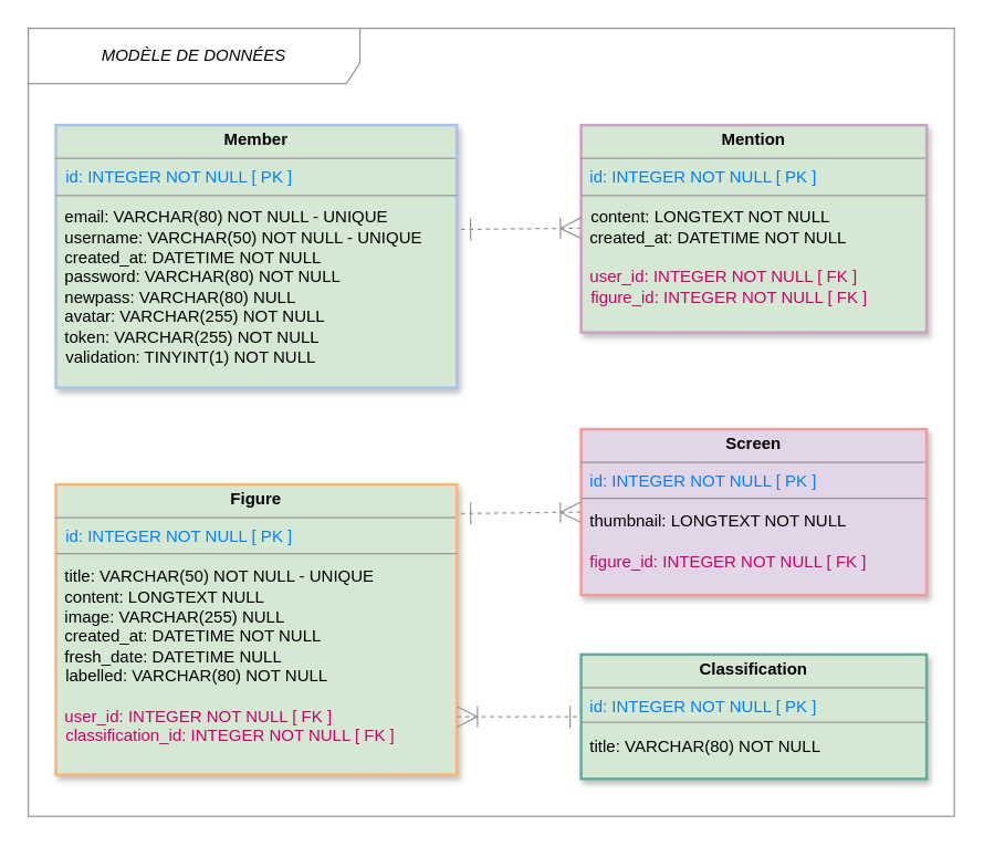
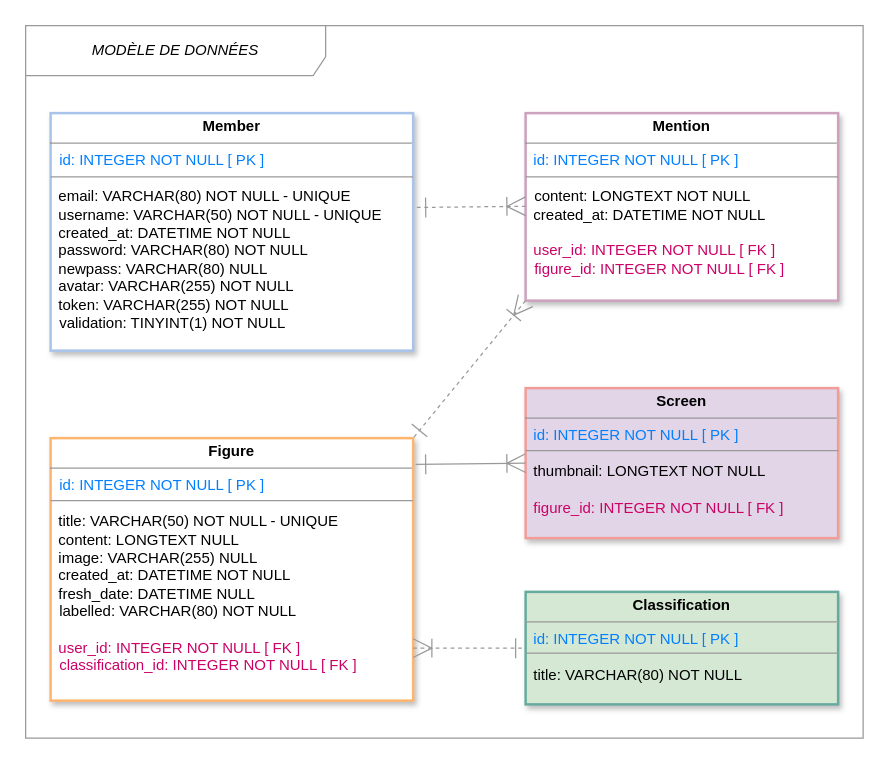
  <mxCell id="0" />
  <mxCell id="1" parent="0" />
  <mxCell id="2" value="MODÈLE DE DONNÉES" style="shape=umlFrame;whiteSpace=wrap;html=1;width=240;height=40;fillColor=#FFFFFF;swimlaneFillColor=#ffffff;strokeColor=#999999;fontSize=12;fontStyle=2" parent="1" vertex="1"><mxGeometry x="20" y="20" width="670" height="570" as="geometry" /></mxCell>
- <mxCell id="3" value="&lt;p style=&quot;margin: 0px ; margin-top: 4px ; text-align: center&quot;&gt;&lt;b&gt;Figure&lt;/b&gt;&lt;/p&gt;&lt;hr size=&quot;1&quot;&gt;&lt;p style=&quot;margin: 0px ; margin-left: 4px&quot;&gt;&lt;span style=&quot;color: rgb(0 , 127 , 255)&quot;&gt;&amp;nbsp;id: INTEGER NOT NULL [ PK ]&lt;/span&gt;&lt;br style=&quot;color: rgb(0 , 127 , 255)&quot;&gt;&lt;/p&gt;&lt;p style=&quot;margin: 0px ; margin-left: 4px&quot;&gt;&lt;br&gt;&lt;/p&gt;&amp;nbsp; title: VARCHAR(50) NOT NULL - UNIQUE&lt;span&gt;&amp;nbsp;&lt;/span&gt;&lt;br&gt;&amp;nbsp; content: LONGTEXT NULL&lt;span&gt;&amp;nbsp;&lt;/span&gt;&lt;br&gt;&amp;nbsp; image: VARCHAR(255) NULL&amp;nbsp;&lt;br&gt;&amp;nbsp; created_at: DATETIME NOT NULL&lt;br&gt;&amp;nbsp; fresh_date: DATETIME NULL&lt;p style=&quot;margin: 0px ; margin-left: 4px&quot;&gt;&amp;nbsp;labelled: VARCHAR(80) NOT NULL&amp;nbsp;&amp;nbsp;&lt;/p&gt;&lt;p style=&quot;margin: 0px ; margin-left: 4px&quot;&gt;&lt;br&gt;&lt;/p&gt;&lt;span style=&quot;color: rgb(204 , 0 , 102)&quot;&gt;&amp;nbsp; user_id:&amp;nbsp;&lt;/span&gt;&lt;span style=&quot;color: rgb(204 , 0 , 102)&quot;&gt;INTEGER NOT NULL [ FK ]&lt;/span&gt;&lt;p style=&quot;margin: 0px ; margin-left: 4px&quot;&gt;&lt;span style=&quot;color: rgb(204 , 0 , 102)&quot;&gt;&amp;nbsp;classification_id:&amp;nbsp;&lt;/span&gt;&lt;span style=&quot;color: rgb(204 , 0 , 102)&quot;&gt;INTEGER NOT NULL [ FK ]&lt;/span&gt;&lt;font color=&quot;#007FFF&quot;&gt;&lt;br&gt;&lt;/font&gt;&lt;/p&gt;" style="verticalAlign=top;align=left;overflow=fill;fontSize=12;fontFamily=Helvetica;html=1;fillColor=#d5e8d4;strokeWidth=2;shadow=1;strokeColor=#FFB570;" parent="1" vertex="1"><mxGeometry x="40" y="350" width="290" height="210" as="geometry" /></mxCell>
- <mxCell id="4" value="&lt;p style=&quot;margin: 0px ; margin-top: 4px ; text-align: center&quot;&gt;&lt;b&gt;Member&lt;/b&gt;&lt;/p&gt;&lt;hr size=&quot;1&quot;&gt;&lt;p style=&quot;margin: 0px ; margin-left: 4px&quot;&gt;&lt;span style=&quot;color: rgb(0 , 127 , 255)&quot;&gt;&amp;nbsp;id: INTEGER NOT NULL [ PK ]&lt;/span&gt;&lt;/p&gt;&lt;p style=&quot;margin: 0px ; margin-left: 4px&quot;&gt;&lt;br&gt;&lt;/p&gt;&amp;nbsp; email: VARCHAR(80) NOT NULL - UNIQUE&lt;span&gt;&amp;nbsp;&lt;/span&gt;&lt;br&gt;&amp;nbsp; username: VARCHAR(50) NOT NULL - UNIQUE&lt;br&gt;&amp;nbsp; created_at: DATETIME NOT NULL&lt;br&gt;&amp;nbsp; password: VARCHAR(80) NOT NULL&lt;br&gt;&amp;nbsp; newpass: VARCHAR(80) NULL&lt;span&gt;&amp;nbsp;&lt;/span&gt;&lt;br&gt;&amp;nbsp; avatar: VARCHAR(255) NOT NULL&lt;span&gt;&amp;nbsp;&lt;/span&gt;&lt;br&gt;&amp;nbsp; token: VARCHAR(255) NOT NULL&lt;p style=&quot;margin: 0px 0px 0px 4px&quot;&gt;&amp;nbsp;validation: TINYINT(1) NOT NULL&lt;/p&gt;&lt;p style=&quot;margin: 0px 0px 0px 4px&quot;&gt;&lt;br&gt;&lt;/p&gt;&amp;nbsp;" style="verticalAlign=top;align=left;overflow=fill;fontSize=12;fontFamily=Helvetica;html=1;gradientDirection=north;strokeWidth=2;rounded=0;shadow=1;strokeColor=#A9C4EB;fillColor=#d5e8d4;" parent="1" vertex="1"><mxGeometry x="40" y="90" width="290" height="190" as="geometry" /></mxCell>
- <mxCell id="5" value="&lt;p style=&quot;margin: 0px ; margin-top: 4px ; text-align: center&quot;&gt;&lt;b&gt;Mention&lt;/b&gt;&lt;/p&gt;&lt;hr size=&quot;1&quot;&gt;&lt;span style=&quot;color: rgb(0 , 127 , 255)&quot;&gt;&amp;nbsp; id: INTEGER NOT NULL [ PK ]&lt;/span&gt;&lt;br style=&quot;color: rgb(0 , 127 , 255)&quot;&gt;&lt;p style=&quot;margin: 0px ; margin-left: 4px&quot;&gt;&lt;font color=&quot;#007fff&quot;&gt;&amp;nbsp;&lt;/font&gt;&lt;br&gt;&lt;/p&gt;&lt;p style=&quot;margin: 0px ; margin-left: 4px&quot;&gt;&lt;span&gt;&amp;nbsp;content: LONGTEXT NOT NULL&lt;/span&gt;&lt;span&gt;&amp;nbsp;&lt;/span&gt;&lt;/p&gt;&amp;nbsp; created_at: DATETIME NOT NULL&lt;p style=&quot;margin: 0px ; margin-left: 4px&quot;&gt;&lt;br&gt;&lt;/p&gt;&lt;span style=&quot;color: rgb(204 , 0 , 102)&quot;&gt;&amp;nbsp; user_id:&amp;nbsp;&lt;/span&gt;&lt;span style=&quot;color: rgb(204 , 0 , 102)&quot;&gt;INTEGER NOT NULL [ FK ]&lt;/span&gt;&lt;p style=&quot;margin: 0px ; margin-left: 4px&quot;&gt;&lt;span style=&quot;color: rgb(204 , 0 , 102)&quot;&gt;&amp;nbsp;figure_id:&amp;nbsp;&lt;/span&gt;&lt;span style=&quot;color: rgb(204 , 0 , 102)&quot;&gt;INTEGER NOT NULL [ FK ]&lt;/span&gt;&lt;font color=&quot;#007FFF&quot;&gt;&lt;br&gt;&lt;/font&gt;&lt;/p&gt;" style="verticalAlign=top;align=left;overflow=fill;fontSize=12;fontFamily=Helvetica;html=1;fillColor=#d5e8d4;strokeWidth=2;shadow=1;strokeColor=#CDA2BE;" parent="1" vertex="1"><mxGeometry x="420" y="90" width="250" height="150" as="geometry" /></mxCell>
+ <mxCell id="3" value="&lt;p style=&quot;margin: 0px ; margin-top: 4px ; text-align: center&quot;&gt;&lt;b&gt;Figure&lt;/b&gt;&lt;/p&gt;&lt;hr size=&quot;1&quot;&gt;&lt;p style=&quot;margin: 0px ; margin-left: 4px&quot;&gt;&lt;span style=&quot;color: rgb(0 , 127 , 255)&quot;&gt;&amp;nbsp;id: INTEGER NOT NULL [ PK ]&lt;/span&gt;&lt;br style=&quot;color: rgb(0 , 127 , 255)&quot;&gt;&lt;/p&gt;&lt;p style=&quot;margin: 0px ; margin-left: 4px&quot;&gt;&lt;br&gt;&lt;/p&gt;&amp;nbsp; title: VARCHAR(50) NOT NULL - UNIQUE&lt;span&gt;&amp;nbsp;&lt;/span&gt;&lt;br&gt;&amp;nbsp; content: LONGTEXT NULL&lt;span&gt;&amp;nbsp;&lt;/span&gt;&lt;br&gt;&amp;nbsp; image: VARCHAR(255) NULL&amp;nbsp;&lt;br&gt;&amp;nbsp; created_at: DATETIME NOT NULL&lt;br&gt;&amp;nbsp; fresh_date: DATETIME NULL&lt;p style=&quot;margin: 0px ; margin-left: 4px&quot;&gt;&amp;nbsp;labelled: VARCHAR(80) NOT NULL&amp;nbsp;&amp;nbsp;&lt;/p&gt;&lt;p style=&quot;margin: 0px ; margin-left: 4px&quot;&gt;&lt;br&gt;&lt;/p&gt;&lt;span style=&quot;color: rgb(204 , 0 , 102)&quot;&gt;&amp;nbsp; user_id:&amp;nbsp;&lt;/span&gt;&lt;span style=&quot;color: rgb(204 , 0 , 102)&quot;&gt;INTEGER NOT NULL [ FK ]&lt;/span&gt;&lt;p style=&quot;margin: 0px ; margin-left: 4px&quot;&gt;&lt;span style=&quot;color: rgb(204 , 0 , 102)&quot;&gt;&amp;nbsp;classification_id:&amp;nbsp;&lt;/span&gt;&lt;span style=&quot;color: rgb(204 , 0 , 102)&quot;&gt;INTEGER NOT NULL [ FK ]&lt;/span&gt;&lt;font color=&quot;#007FFF&quot;&gt;&lt;br&gt;&lt;/font&gt;&lt;/p&gt;" style="verticalAlign=top;align=left;overflow=fill;fontSize=12;fontFamily=Helvetica;html=1;fillColor=#FFFFFF;strokeWidth=2;shadow=1;strokeColor=#FFB570;" parent="1" vertex="1"><mxGeometry x="40" y="350" width="290" height="210" as="geometry" /></mxCell>
+ <mxCell id="4" value="&lt;p style=&quot;margin: 0px ; margin-top: 4px ; text-align: center&quot;&gt;&lt;b&gt;Member&lt;/b&gt;&lt;/p&gt;&lt;hr size=&quot;1&quot;&gt;&lt;p style=&quot;margin: 0px ; margin-left: 4px&quot;&gt;&lt;span style=&quot;color: rgb(0 , 127 , 255)&quot;&gt;&amp;nbsp;id: INTEGER NOT NULL [ PK ]&lt;/span&gt;&lt;/p&gt;&lt;p style=&quot;margin: 0px ; margin-left: 4px&quot;&gt;&lt;br&gt;&lt;/p&gt;&amp;nbsp; email: VARCHAR(80) NOT NULL - UNIQUE&lt;span&gt;&amp;nbsp;&lt;/span&gt;&lt;br&gt;&amp;nbsp; username: VARCHAR(50) NOT NULL - UNIQUE&lt;br&gt;&amp;nbsp; created_at: DATETIME NOT NULL&lt;br&gt;&amp;nbsp; password: VARCHAR(80) NOT NULL&lt;br&gt;&amp;nbsp; newpass: VARCHAR(80) NULL&lt;span&gt;&amp;nbsp;&lt;/span&gt;&lt;br&gt;&amp;nbsp; avatar: VARCHAR(255) NOT NULL&lt;span&gt;&amp;nbsp;&lt;/span&gt;&lt;br&gt;&amp;nbsp; token: VARCHAR(255) NOT NULL&lt;p style=&quot;margin: 0px 0px 0px 4px&quot;&gt;&amp;nbsp;validation: TINYINT(1) NOT NULL&lt;/p&gt;&lt;p style=&quot;margin: 0px 0px 0px 4px&quot;&gt;&lt;br&gt;&lt;/p&gt;&amp;nbsp;" style="verticalAlign=top;align=left;overflow=fill;fontSize=12;fontFamily=Helvetica;html=1;gradientDirection=north;strokeWidth=2;rounded=0;shadow=1;strokeColor=#A9C4EB;" parent="1" vertex="1"><mxGeometry x="40" y="90" width="290" height="190" as="geometry" /></mxCell>
+ <mxCell id="5" value="&lt;p style=&quot;margin: 0px ; margin-top: 4px ; text-align: center&quot;&gt;&lt;b&gt;Mention&lt;/b&gt;&lt;/p&gt;&lt;hr size=&quot;1&quot;&gt;&lt;span style=&quot;color: rgb(0 , 127 , 255)&quot;&gt;&amp;nbsp; id: INTEGER NOT NULL [ PK ]&lt;/span&gt;&lt;br style=&quot;color: rgb(0 , 127 , 255)&quot;&gt;&lt;p style=&quot;margin: 0px ; margin-left: 4px&quot;&gt;&lt;font color=&quot;#007fff&quot;&gt;&amp;nbsp;&lt;/font&gt;&lt;br&gt;&lt;/p&gt;&lt;p style=&quot;margin: 0px ; margin-left: 4px&quot;&gt;&lt;span&gt;&amp;nbsp;content: LONGTEXT NOT NULL&lt;/span&gt;&lt;span&gt;&amp;nbsp;&lt;/span&gt;&lt;/p&gt;&amp;nbsp; created_at: DATETIME NOT NULL&lt;p style=&quot;margin: 0px ; margin-left: 4px&quot;&gt;&lt;br&gt;&lt;/p&gt;&lt;span style=&quot;color: rgb(204 , 0 , 102)&quot;&gt;&amp;nbsp; user_id:&amp;nbsp;&lt;/span&gt;&lt;span style=&quot;color: rgb(204 , 0 , 102)&quot;&gt;INTEGER NOT NULL [ FK ]&lt;/span&gt;&lt;p style=&quot;margin: 0px ; margin-left: 4px&quot;&gt;&lt;span style=&quot;color: rgb(204 , 0 , 102)&quot;&gt;&amp;nbsp;figure_id:&amp;nbsp;&lt;/span&gt;&lt;span style=&quot;color: rgb(204 , 0 , 102)&quot;&gt;INTEGER NOT NULL [ FK ]&lt;/span&gt;&lt;font color=&quot;#007FFF&quot;&gt;&lt;br&gt;&lt;/font&gt;&lt;/p&gt;" style="verticalAlign=top;align=left;overflow=fill;fontSize=12;fontFamily=Helvetica;html=1;fillColor=#FFFFFF;strokeWidth=2;shadow=1;strokeColor=#CDA2BE;" parent="1" vertex="1"><mxGeometry x="420" y="90" width="250" height="150" as="geometry" /></mxCell>
  <mxCell id="6" value="&lt;p style=&quot;margin: 0px ; margin-top: 4px ; text-align: center&quot;&gt;&lt;b&gt;Classification&lt;/b&gt;&lt;/p&gt;&lt;hr size=&quot;1&quot;&gt;&lt;span style=&quot;color: rgb(0 , 127 , 255)&quot;&gt;&amp;nbsp; id: INTEGER NOT NULL [ PK ]&lt;/span&gt;&lt;br style=&quot;color: rgb(0 , 127 , 255)&quot;&gt;&lt;p style=&quot;margin: 0px ; margin-left: 4px&quot;&gt;&lt;font color=&quot;#007fff&quot;&gt;&amp;nbsp;&lt;/font&gt;&lt;/p&gt;&amp;nbsp; title: VARCHAR(80) NOT NULL&lt;p style=&quot;margin: 0px ; margin-left: 4px&quot;&gt;&lt;br&gt;&lt;/p&gt;&lt;p style=&quot;margin: 0px ; margin-left: 4px&quot;&gt;&lt;span&gt;&amp;nbsp;&lt;/span&gt;&lt;/p&gt;&lt;p style=&quot;margin: 0px ; margin-left: 4px&quot;&gt;&lt;font color=&quot;#007FFF&quot;&gt;&lt;br&gt;&lt;/font&gt;&lt;/p&gt;" style="verticalAlign=top;align=left;overflow=fill;fontSize=12;fontFamily=Helvetica;html=1;fillColor=#d5e8d4;strokeWidth=2;shadow=1;strokeColor=#67AB9F;" parent="1" vertex="1"><mxGeometry x="420" y="473" width="250" height="90" as="geometry" /></mxCell>
  <mxCell id="7" value="&lt;p style=&quot;margin: 0px ; margin-top: 4px ; text-align: center&quot;&gt;&lt;b&gt;Screen&lt;/b&gt;&lt;/p&gt;&lt;hr size=&quot;1&quot;&gt;&lt;span style=&quot;color: rgb(0 , 127 , 255)&quot;&gt;&amp;nbsp; id: INTEGER NOT NULL [ PK ]&lt;/span&gt;&lt;br style=&quot;color: rgb(0 , 127 , 255)&quot;&gt;&lt;p style=&quot;margin: 0px ; margin-left: 4px&quot;&gt;&lt;font color=&quot;#007fff&quot;&gt;&amp;nbsp;&lt;/font&gt;&lt;/p&gt;&amp;nbsp; thumbnail: LONGTEXT NOT NULL&amp;nbsp;&lt;p style=&quot;margin: 0px ; margin-left: 4px&quot;&gt;&lt;br&gt;&lt;/p&gt;&lt;span style=&quot;color: rgb(204 , 0 , 102)&quot;&gt;&amp;nbsp; figure_id:&amp;nbsp;&lt;/span&gt;&lt;span style=&quot;color: rgb(204 , 0 , 102)&quot;&gt;INTEGER NOT NULL [ FK ]&lt;/span&gt;&lt;p style=&quot;margin: 0px ; margin-left: 4px&quot;&gt;&lt;font color=&quot;#007FFF&quot;&gt;&lt;br&gt;&lt;/font&gt;&lt;/p&gt;" style="verticalAlign=top;align=left;overflow=fill;fontSize=12;fontFamily=Helvetica;html=1;fillColor=#e1d5e7;strokeWidth=2;shadow=1;strokeColor=#F19C99;" parent="1" vertex="1"><mxGeometry x="420" y="310" width="250" height="120" as="geometry" /></mxCell>
  <mxCell id="8" value="" style="line;strokeWidth=1;fillColor=none;align=left;verticalAlign=middle;spacingTop=-1;spacingLeft=3;spacingRight=3;rotatable=0;labelPosition=right;points=[];portConstraint=eastwest;strokeColor=#999999;" parent="1" vertex="1"><mxGeometry x="40" y="137" width="290" height="8" as="geometry" /></mxCell>
  <mxCell id="9" value="" style="line;strokeWidth=1;fillColor=none;align=left;verticalAlign=middle;spacingTop=-1;spacingLeft=3;spacingRight=3;rotatable=0;labelPosition=right;points=[];portConstraint=eastwest;strokeColor=#999999;" parent="1" vertex="1"><mxGeometry x="420" y="137" width="250" height="8" as="geometry" /></mxCell>
  <mxCell id="10" value="" style="line;strokeWidth=1;fillColor=none;align=left;verticalAlign=middle;spacingTop=-1;spacingLeft=3;spacingRight=3;rotatable=0;labelPosition=right;points=[];portConstraint=eastwest;strokeColor=#999999;" parent="1" vertex="1"><mxGeometry x="420" y="518" width="250" height="8" as="geometry" /></mxCell>
  <mxCell id="11" value="" style="line;strokeWidth=1;fillColor=none;align=left;verticalAlign=middle;spacingTop=-1;spacingLeft=3;spacingRight=3;rotatable=0;labelPosition=right;points=[];portConstraint=eastwest;strokeColor=#999999;" parent="1" vertex="1"><mxGeometry x="420" y="356" width="250" height="8" as="geometry" /></mxCell>
  <mxCell id="12" value="" style="line;strokeWidth=1;fillColor=none;align=left;verticalAlign=middle;spacingTop=-1;spacingLeft=3;spacingRight=3;rotatable=0;labelPosition=right;points=[];portConstraint=eastwest;strokeColor=#999999;" parent="1" vertex="1"><mxGeometry x="40" y="396" width="290" height="8" as="geometry" /></mxCell>
  <mxCell id="13" value="" style="endArrow=ERone;dashed=1;html=1;entryX=0;entryY=0.5;entryDx=0;entryDy=0;startArrow=ERoneToMany;startFill=0;startSize=13;endFill=0;endSize=14;strokeColor=#999999;" parent="1" target="6" edge="1"><mxGeometry width="50" height="50" relative="1" as="geometry"><mxPoint x="330" y="518" as="sourcePoint" /><mxPoint x="390" y="480" as="targetPoint" /><Array as="points"><mxPoint x="380" y="518" /></Array></mxGeometry></mxCell>
- <mxCell id="14" value="" style="endArrow=ERone;dashed=1;html=1;entryX=1.007;entryY=0.1;entryDx=0;entryDy=0;exitX=0;exitY=0.5;exitDx=0;exitDy=0;startArrow=ERoneToMany;startFill=0;startSize=13;endFill=0;endSize=14;entryPerimeter=0;strokeColor=#999999;" parent="1" source="7" target="3" edge="1"><mxGeometry width="50" height="50" relative="1" as="geometry"><mxPoint x="205" y="370" as="sourcePoint" /><mxPoint x="205" y="300" as="targetPoint" /><Array as="points" /></mxGeometry></mxCell>
+ <mxCell id="14" value="" style="endArrow=ERone;dashed=0;html=1;entryX=1.007;entryY=0.1;entryDx=0;entryDy=0;exitX=0;exitY=0.5;exitDx=0;exitDy=0;startArrow=ERoneToMany;startFill=0;startSize=13;endFill=0;endSize=14;entryPerimeter=0;strokeColor=#999999;" parent="1" source="7" target="3" edge="1"><mxGeometry width="50" height="50" relative="1" as="geometry"><mxPoint x="205" y="370" as="sourcePoint" /><mxPoint x="205" y="300" as="targetPoint" /><Array as="points" /></mxGeometry></mxCell>
+ <mxCell id="15" value="" style="endArrow=ERone;dashed=1;html=1;entryX=1;entryY=0;entryDx=0;entryDy=0;exitX=0;exitY=1;exitDx=0;exitDy=0;startArrow=ERoneToMany;startFill=0;startSize=13;endFill=0;endSize=14;strokeColor=#999999;" parent="1" source="5" target="3" edge="1"><mxGeometry width="50" height="50" relative="1" as="geometry"><mxPoint x="430" y="380" as="sourcePoint" /><mxPoint x="342.03" y="381" as="targetPoint" /><Array as="points" /></mxGeometry></mxCell>
  <mxCell id="16" value="" style="endArrow=ERone;dashed=1;html=1;entryX=1.007;entryY=0.1;entryDx=0;entryDy=0;exitX=0;exitY=0.5;exitDx=0;exitDy=0;startArrow=ERoneToMany;startFill=0;startSize=13;endFill=0;endSize=14;entryPerimeter=0;strokeColor=#999999;" parent="1" edge="1"><mxGeometry width="50" height="50" relative="1" as="geometry"><mxPoint x="420" y="164.5" as="sourcePoint" /><mxPoint x="332.03" y="165.5" as="targetPoint" /><Array as="points" /></mxGeometry></mxCell>
